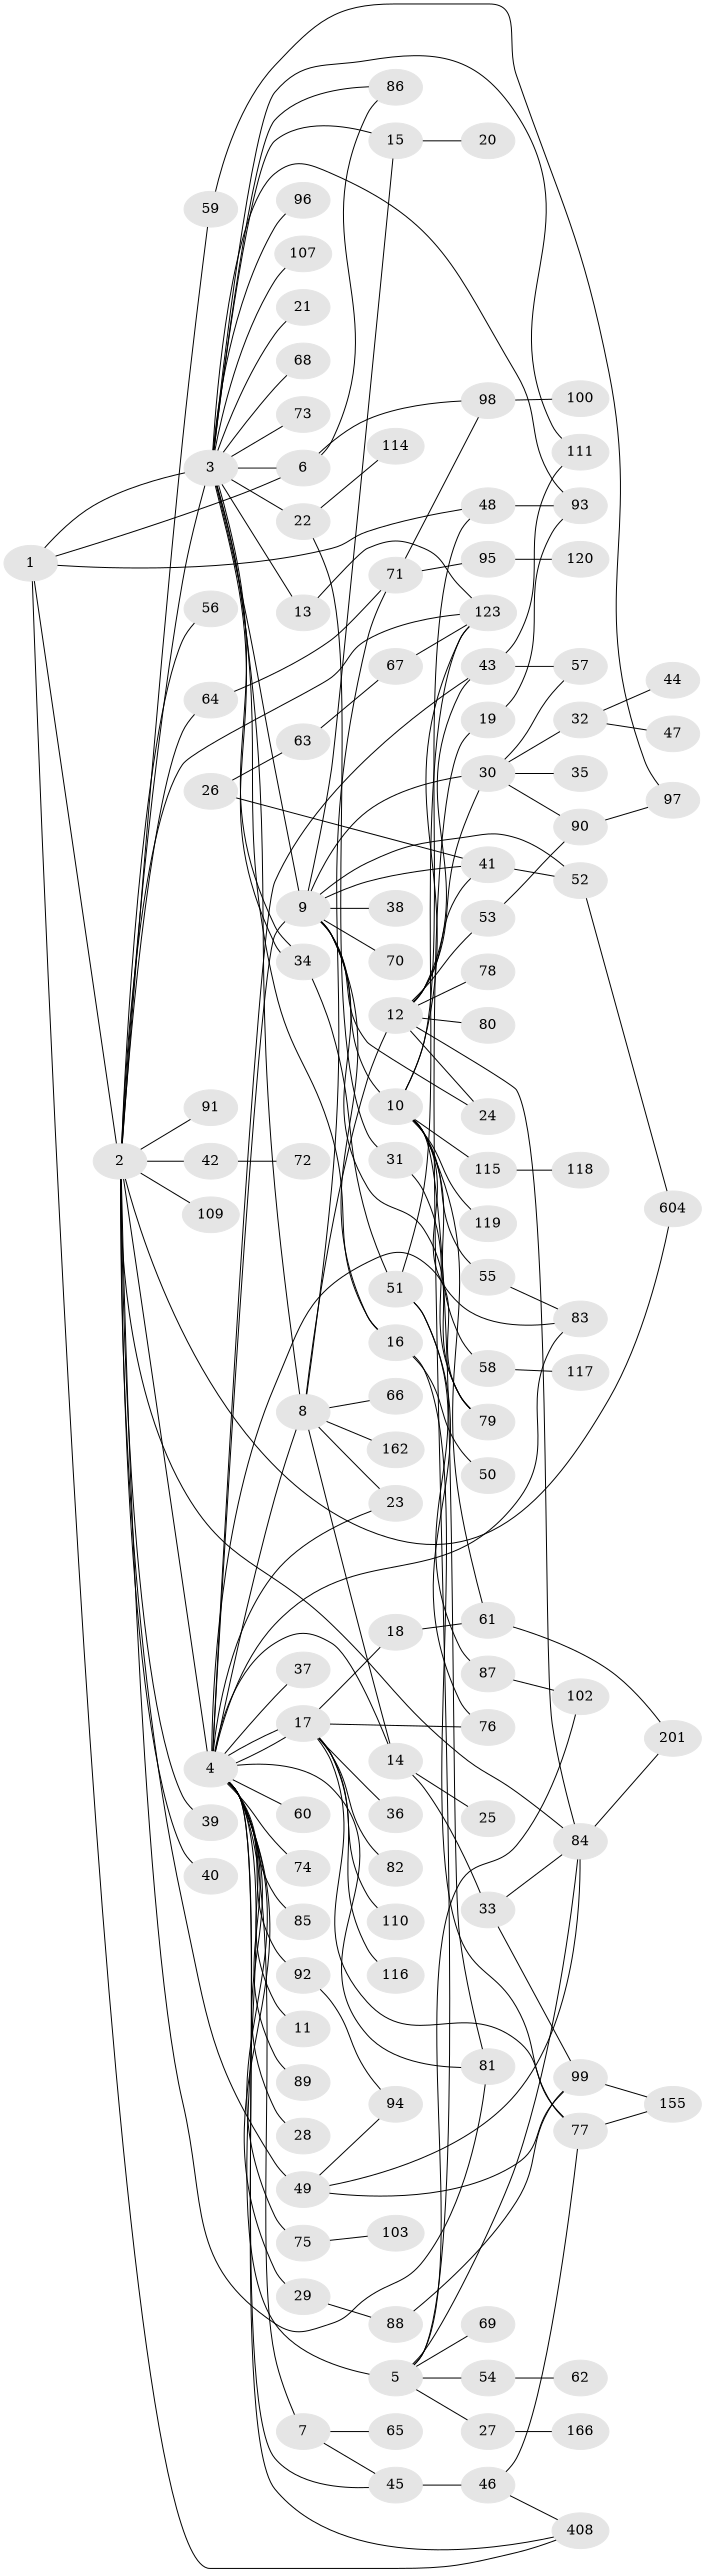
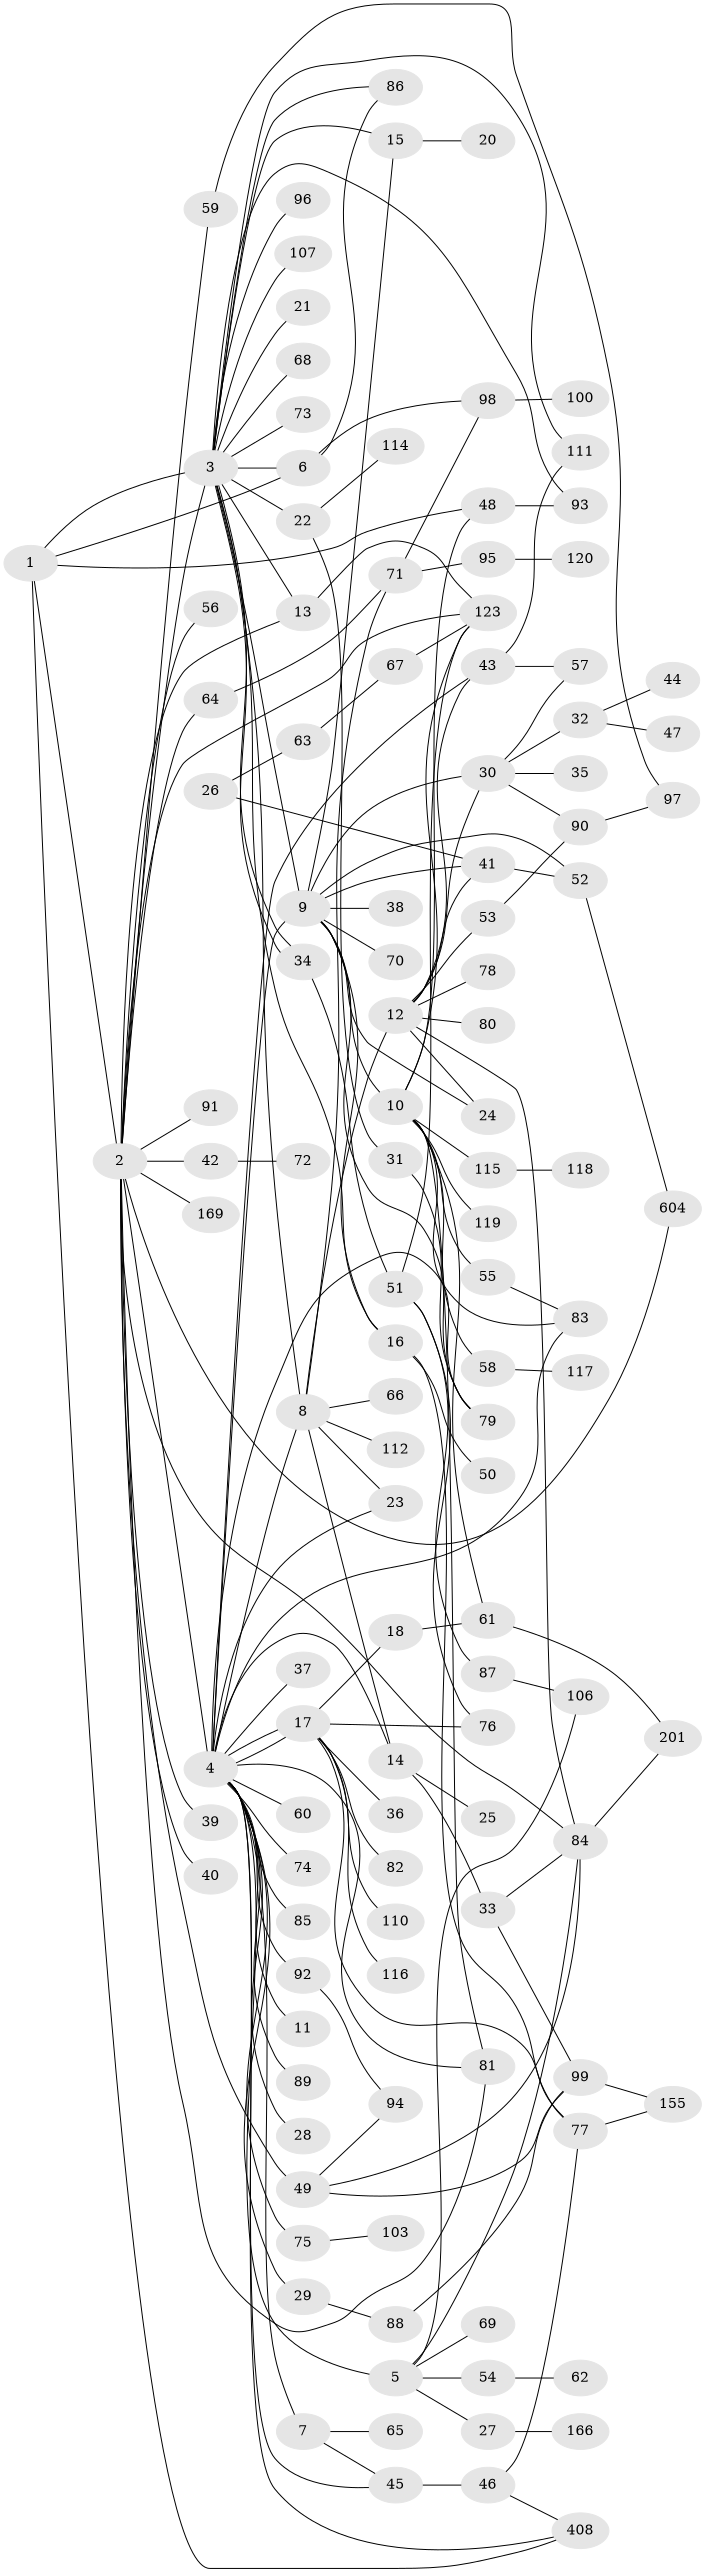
  graph {
    rankdir=LR
    node [color=gray90 style=filled]
    1
    2
    3
    6
    48
    n6 [label=408]
    4
    13
    39
    40
    42
    49
    56
    59
    64
    81
    84
    91
    n19 [label=604]
-   109
+   109 [label=169]
    n21 [label=123]
    8
    9
    15
    16
    21
    22
    34
    68
    73
    86
    93
    96
    107
    111
    98
    5
    7
    11
    14
    17
    23
    28
    29
    37
    43
    45
    60
    74
    75
    79
    83
    85
    89
    92
    72
    99
    94
    97
    71
    n61 [label=201]
    66
    12
-   112 [label=162]
+   112
    10
    24
    30
    38
    41
    52
    70
    20
    50
    77
    31
    114
    51
-   19
    27
    54
    69
-   102
+   102 [label=106]
    65
    25
    33
    18
    36
    76
    82
    110
    116
    26
    63
    88
    57
    46
    103
    n98 [label=166]
    62
    100
    53
    78
    80
    95
    55
    58
    61
    115
    119
    32
    35
    90
    117
    118
    n115 [label=155]
    67
    44
    47
    87
    120
    1 -- 2
    1 -- 3
    1 -- 6
    1 -- 48
    1 -- n6
    2 -- 3
    2 -- 4
+   2 -- 13
    2 -- 39
    2 -- 40
    2 -- 42
    2 -- 49
    2 -- 56
    2 -- 59
    2 -- 64
    2 -- 81
    2 -- 84
    2 -- 91
    2 -- n19
    2 -- 109
    2 -- n21
    3 -- 6
    3 -- 13
    3 -- 8
    3 -- 9
    3 -- 15
    3 -- 16
    3 -- 21
    3 -- 22
    3 -- 34
    3 -- 34
    3 -- 68
    3 -- 73
    3 -- 86
    3 -- 93
    3 -- 96
    3 -- 107
    3 -- 111
    6 -- 86
    6 -- 98
    48 -- 93
    4 -- n6
    4 -- 81
    4 -- 8
    4 -- 9
    4 -- 5
    4 -- 7
    4 -- 11
    4 -- 14
    4 -- 17
    4 -- 17
    4 -- 23
    4 -- 28
    4 -- 29
    4 -- 37
    4 -- 43
    4 -- 45
    4 -- 60
    4 -- 74
    4 -- 75
    4 -- 79
    4 -- 83
    4 -- 85
    4 -- 89
    4 -- 92
    13 -- n21
    42 -- 72
    49 -- 84
    49 -- 99
    49 -- 94
    59 -- 97
    64 -- 71
    84 -- n61
    8 -- 14
    8 -- 23
    8 -- 71
    8 -- 66
    8 -- 12
    8 -- 112
    9 -- 15
    9 -- 16
    9 -- 79
    9 -- 10
    9 -- 24
    9 -- 30
    9 -- 38
    9 -- 41
    9 -- 52
    9 -- 70
    15 -- 20
    16 -- 50
    16 -- 77
    22 -- 31
    22 -- 114
    34 -- 51
    98 -- 100
    5 -- 84
-   5 -- 19
    5 -- 27
    5 -- 54
    5 -- 69
    5 -- 102
    7 -- 45
    7 -- 65
    14 -- 25
    14 -- 33
    17 -- 77
    17 -- 18
    17 -- 36
    17 -- 76
    17 -- 82
    17 -- 110
    17 -- 116
    29 -- 88
    43 -- 111
    43 -- 57
    45 -- 46
    75 -- 103
    92 -- 94
    99 -- n115
    71 -- 98
    71 -- 95
    12 -- 84
    12 -- 43
    12 -- 24
    12 -- 30
    12 -- 41
    12 -- 53
    12 -- 78
    12 -- 80
    10 -- 48
    10 -- 81
    10 -- n21
    10 -- 83
    10 -- 55
    10 -- 58
    10 -- 61
    10 -- 115
    10 -- 119
    30 -- 57
    30 -- 32
    30 -- 35
    30 -- 90
    41 -- 52
    52 -- n19
    77 -- n115
    31 -- 79
    51 -- n21
    51 -- 76
    51 -- 87
-   19 -- 93
    27 -- n98
    54 -- 62
    33 -- 84
    33 -- 99
    18 -- 61
    26 -- 41
    26 -- 63
    63 -- 67
    88 -- 99
    46 -- n6
    46 -- 77
    53 -- 90
    95 -- 120
    55 -- 83
    58 -- 117
    61 -- n61
    115 -- 118
    32 -- 44
    32 -- 47
    90 -- 97
    67 -- n21
    87 -- 102
  }
